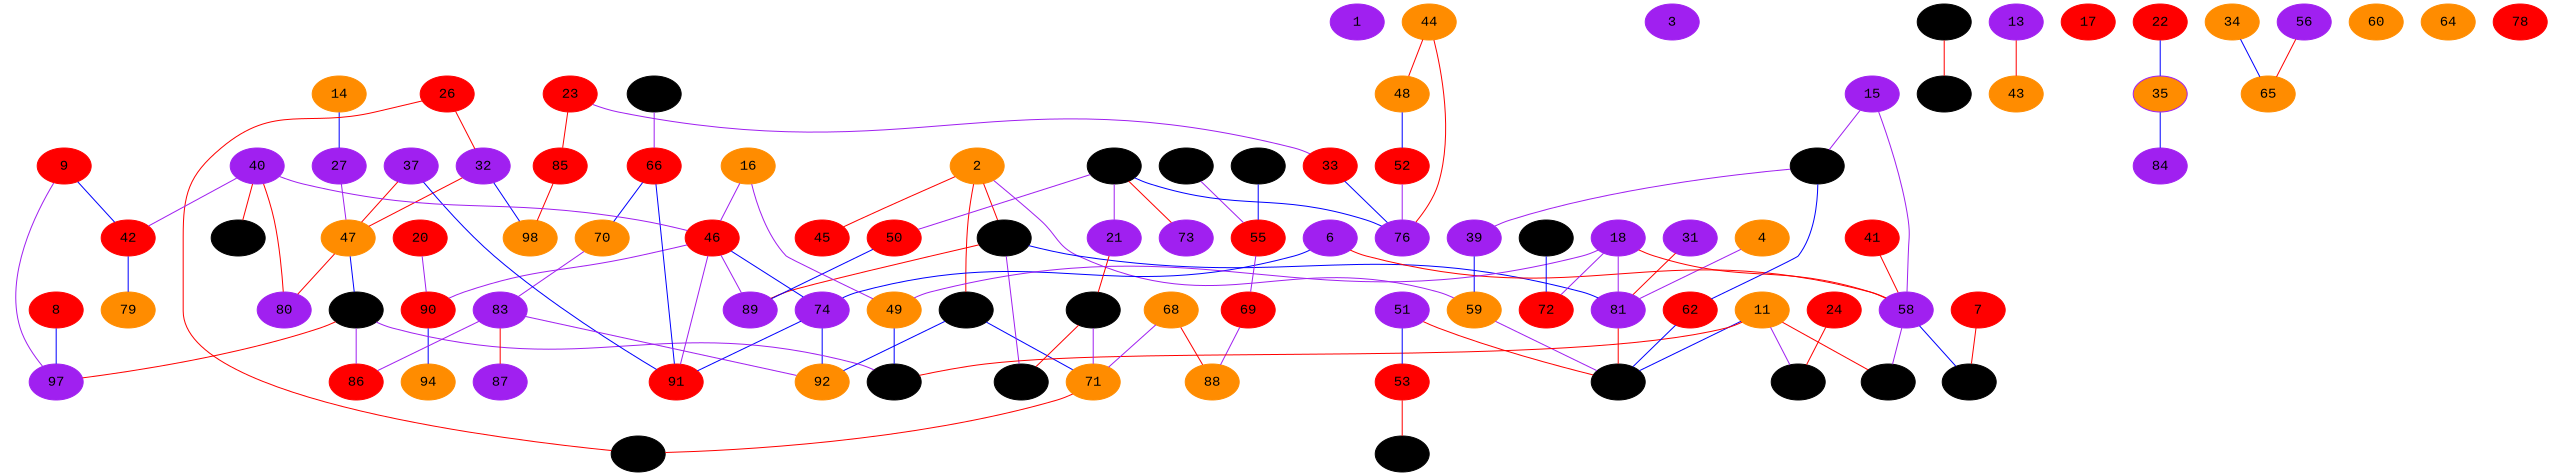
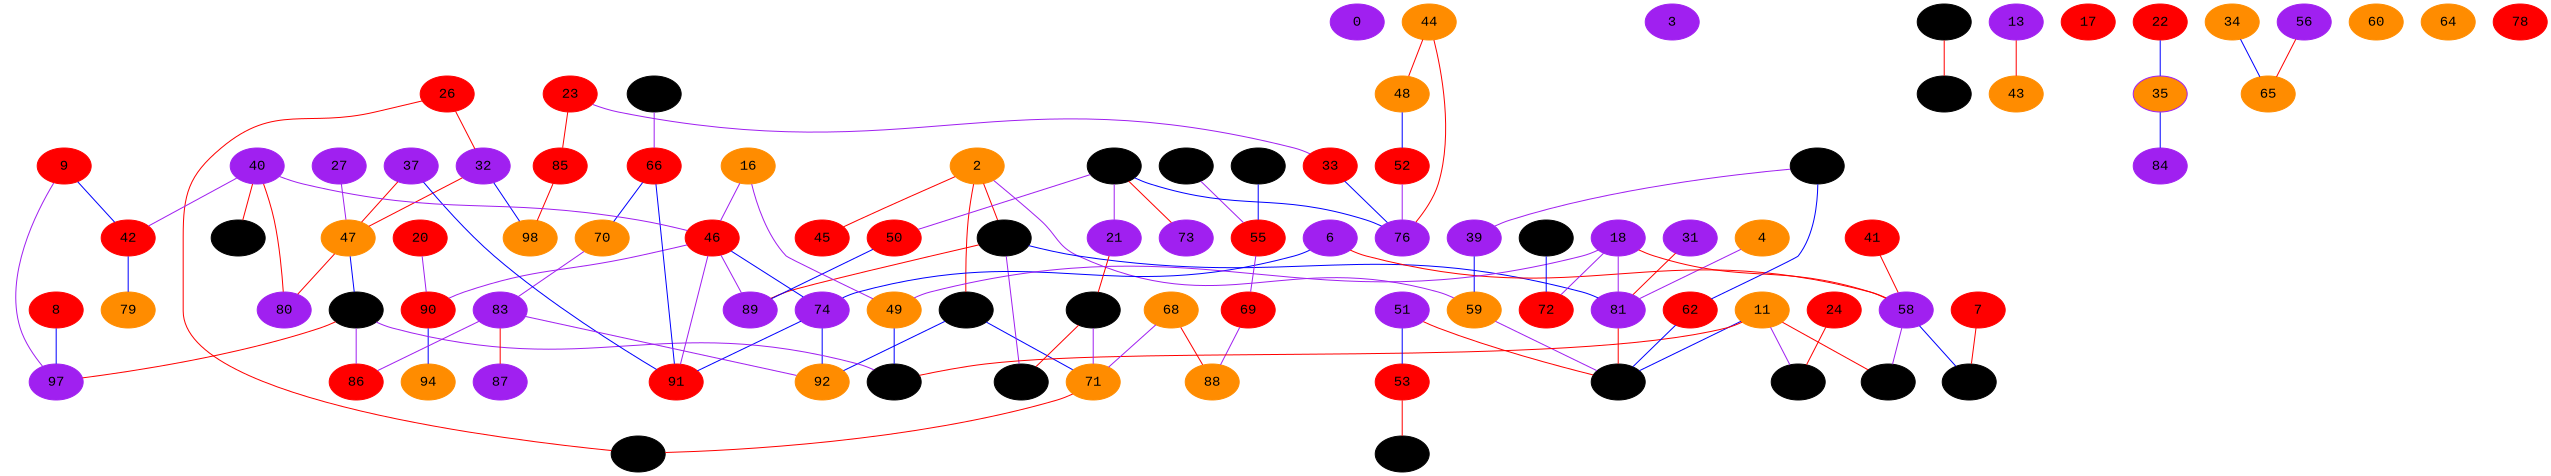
  graph {
    fontname="Liberation Mono"
    node [color=purple fontname="Liberation Mono" style=filled]
    edge [color=purple fontname="Liberation Mono"]
-   1
+   1 [label=0]
    2 [color=darkorange]
    19 [color=black]
    30 [color=black]
    45 [color=red]
    59 [color=darkorange]
    71 [color=darkorange]
    92 [color=darkorange]
    81
    57 [color=black]
    89
    95 [color=black]
    3
    4 [color=darkorange]
    5 [color=black]
    96 [color=black]
    6
    58
    74
    93 [color=black]
    67 [color=black]
    91 [color=red]
    7 [color=red]
    8 [color=red]
    97
    9 [color=red]
    42 [color=red]
    79 [color=darkorange]
    10 [color=black]
    55 [color=red]
    69 [color=red]
    11 [color=darkorange]
    63 [color=black]
    75 [color=black]
    12 [color=black]
    21
    50 [color=red]
    73
    76
    25 [color=black]
    43 [color=darkorange]
    13
-   14 [color=darkorange]
    27
    47 [color=darkorange]
-   15
    29 [color=black]
    39
    62 [color=red]
    16 [color=darkorange]
    46 [color=red]
    49 [color=darkorange]
    90 [color=red]
    17 [color=red]
    18
    72 [color=red]
    82 [color=black]
    20 [color=red]
    94 [color=darkorange]
    22 [color=red]
    35 [fillcolor=darkorange]
    84
    23 [color=red]
    33 [color=red]
    85 [color=red]
    98 [color=darkorange]
    24 [color=red]
    26 [color=red]
    32
    80
    61 [color=black]
    28 [color=black]
    31
    34 [color=darkorange]
    65 [color=darkorange]
    36 [color=black]
    66 [color=red]
    70 [color=darkorange]
    37
    38 [color=black]
    40
    54 [color=black]
    41 [color=red]
    44 [color=darkorange]
    48 [color=darkorange]
    52 [color=red]
    86 [color=red]
    51
    53 [color=red]
    77 [color=black]
    88 [color=darkorange]
    56
    60 [color=darkorange]
    64 [color=darkorange]
    83
    68 [color=darkorange]
    87
    78 [color=red]
    2 -- 19 [color=red]
    2 -- 30 [color=red]
    2 -- 45 [color=red]
    2 -- 59
    19 -- 71 [color=blue]
    19 -- 92 [color=blue]
    30 -- 81 [color=blue]
    30 -- 57
    30 -- 89 [color=red]
    59 -- 95
    71 -- 82 [color=red]
    81 -- 95 [color=red]
    4 -- 81
    5 -- 96 [color=red]
    6 -- 58 [color=red]
    6 -- 74 [color=blue]
    58 -- 93 [color=blue]
    58 -- 67
    74 -- 92 [color=blue]
    74 -- 91 [color=blue]
    7 -- 93 [color=red]
    8 -- 97 [color=blue]
    9 -- 97
    9 -- 42 [color=blue]
    42 -- 79 [color=blue]
    10 -- 55
    55 -- 69
    69 -- 88
    11 -- 95 [color=blue]
    11 -- 67 [color=red]
    11 -- 63
    11 -- 75 [color=red]
    12 -- 21
    12 -- 50
    12 -- 73 [color=red]
    12 -- 76 [color=blue]
    21 -- 25 [color=red]
    50 -- 89 [color=blue]
    25 -- 71
    25 -- 57 [color=red]
    13 -- 43 [color=red]
-   14 -- 27 [color=blue]
    27 -- 47
    47 -- 80 [color=red]
    47 -- 61 [color=blue]
-   15 -- 58
-   15 -- 29
    29 -- 39
    29 -- 62 [color=blue]
    39 -- 59 [color=blue]
    62 -- 95 [color=blue]
    16 -- 46
    16 -- 49
    46 -- 89
    46 -- 74 [color=blue]
    46 -- 91
    46 -- 90
    49 -- 75 [color=blue]
    90 -- 94 [color=blue]
    18 -- 81
    18 -- 58 [color=red]
    18 -- 49
    18 -- 72
    20 -- 90
    22 -- 35 [color=blue]
    35 -- 84 [color=blue]
    23 -- 33
    23 -- 85 [color=red]
    33 -- 76 [color=blue]
    85 -- 98 [color=red]
    24 -- 63 [color=red]
    26 -- 82 [color=red]
    26 -- 32 [color=red]
    32 -- 47 [color=red]
    32 -- 98 [color=blue]
    61 -- 97 [color=red]
    61 -- 75
    61 -- 86
    28 -- 72 [color=blue]
    31 -- 81 [color=red]
    34 -- 65 [color=blue]
    36 -- 66
    66 -- 91 [color=blue]
    66 -- 70 [color=blue]
    70 -- 83
    37 -- 91 [color=blue]
    37 -- 47 [color=red]
    38 -- 55 [color=blue]
    40 -- 42
    40 -- 46
    40 -- 80 [color=red]
    40 -- 54 [color=red]
    41 -- 58 [color=red]
    44 -- 76 [color=red]
    44 -- 48 [color=red]
    48 -- 52 [color=blue]
    52 -- 76
    51 -- 95 [color=red]
    51 -- 53 [color=blue]
    53 -- 77 [color=red]
    56 -- 65 [color=red]
    83 -- 92
    83 -- 86
    83 -- 87 [color=red]
    68 -- 71
    68 -- 88 [color=red]
  }
